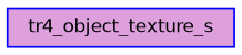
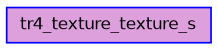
  digraph {
    rankdir=LR
-   n1 [color=blue fillcolor=plum fontname=Helvetica fontsize=10 height=0.2 label=tr4_object_texture_s shape=record style=filled width=0.4]
+   n1 [color=blue fillcolor=plum fontname=Helvetica fontsize=10 height=0.2 label=tr4_texture_texture_s shape=record style=filled width=0.4]
  }
